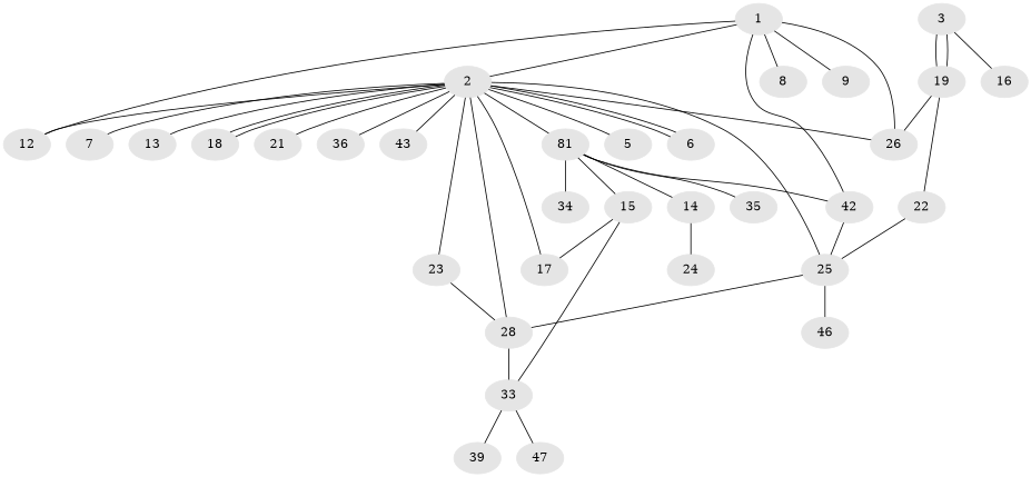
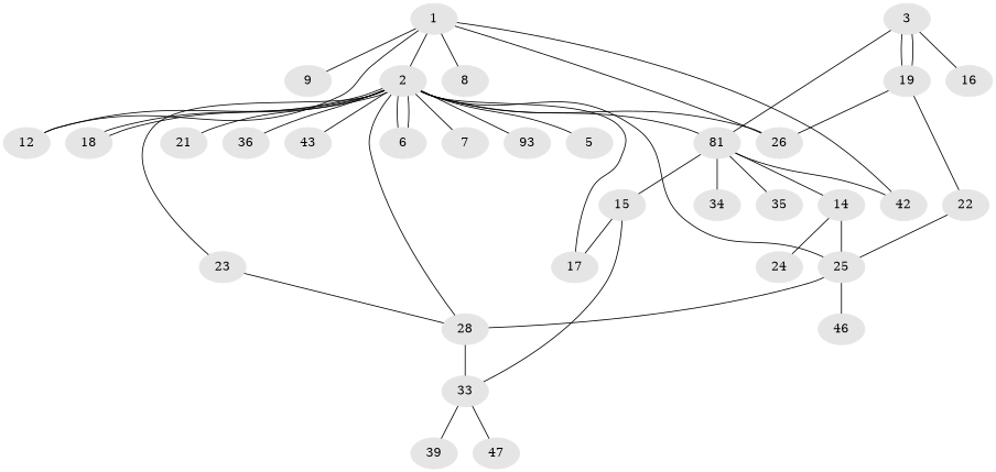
  graph {
    node [color=gray90 style=filled]
    1 [super="+4"]
    2 [super="+34"]
    8
    9
    12
    26 [super="+30"]
    42
    5
    6 [super="+10"]
    7
    n11 [label=81 super="+31"]
-   13
+   13 [label=93]
    17 [super="+37"]
    18 [super="+41"]
    21
    23
    25 [super="+48"]
    28 [super="+32"]
    36 [super="+49"]
    43
    3 [super="+40"]
    16
    19 [super="+20"]
    14 [super="+27"]
    15 [super="+45"]
    35
    n27 [label=34]
    46
    33 [super="+38"]
    22 [super="+29"]
    24
    39
    47 [super="+50"]
    1 -- 2
    1 -- 8
    1 -- 9
    1 -- 12
    1 -- 26
    1 -- 42
    2 -- 12
    2 -- 26
    2 -- 5
    2 -- 6
    2 -- 6
    2 -- 7
    2 -- n11
    2 -- 13
    2 -- 17
    2 -- 18
    2 -- 18
    2 -- 21
    2 -- 23
    2 -- 25
    2 -- 28
    2 -- 36
    2 -- 43
    n11 -- 42
    n11 -- 14
    n11 -- 15
    n11 -- 35
    n11 -- n27
    23 -- 28
    25 -- 28
    25 -- 46
    28 -- 33 [weight=2]
+   3 -- n11
    3 -- 16
    3 -- 19
    3 -- 19
    19 -- 26
    19 -- 22
-   42 -- 25
+   14 -- 25
    14 -- 24
    15 -- 17
    15 -- 33
    33 -- 39
    33 -- 47
    22 -- 25
  }
